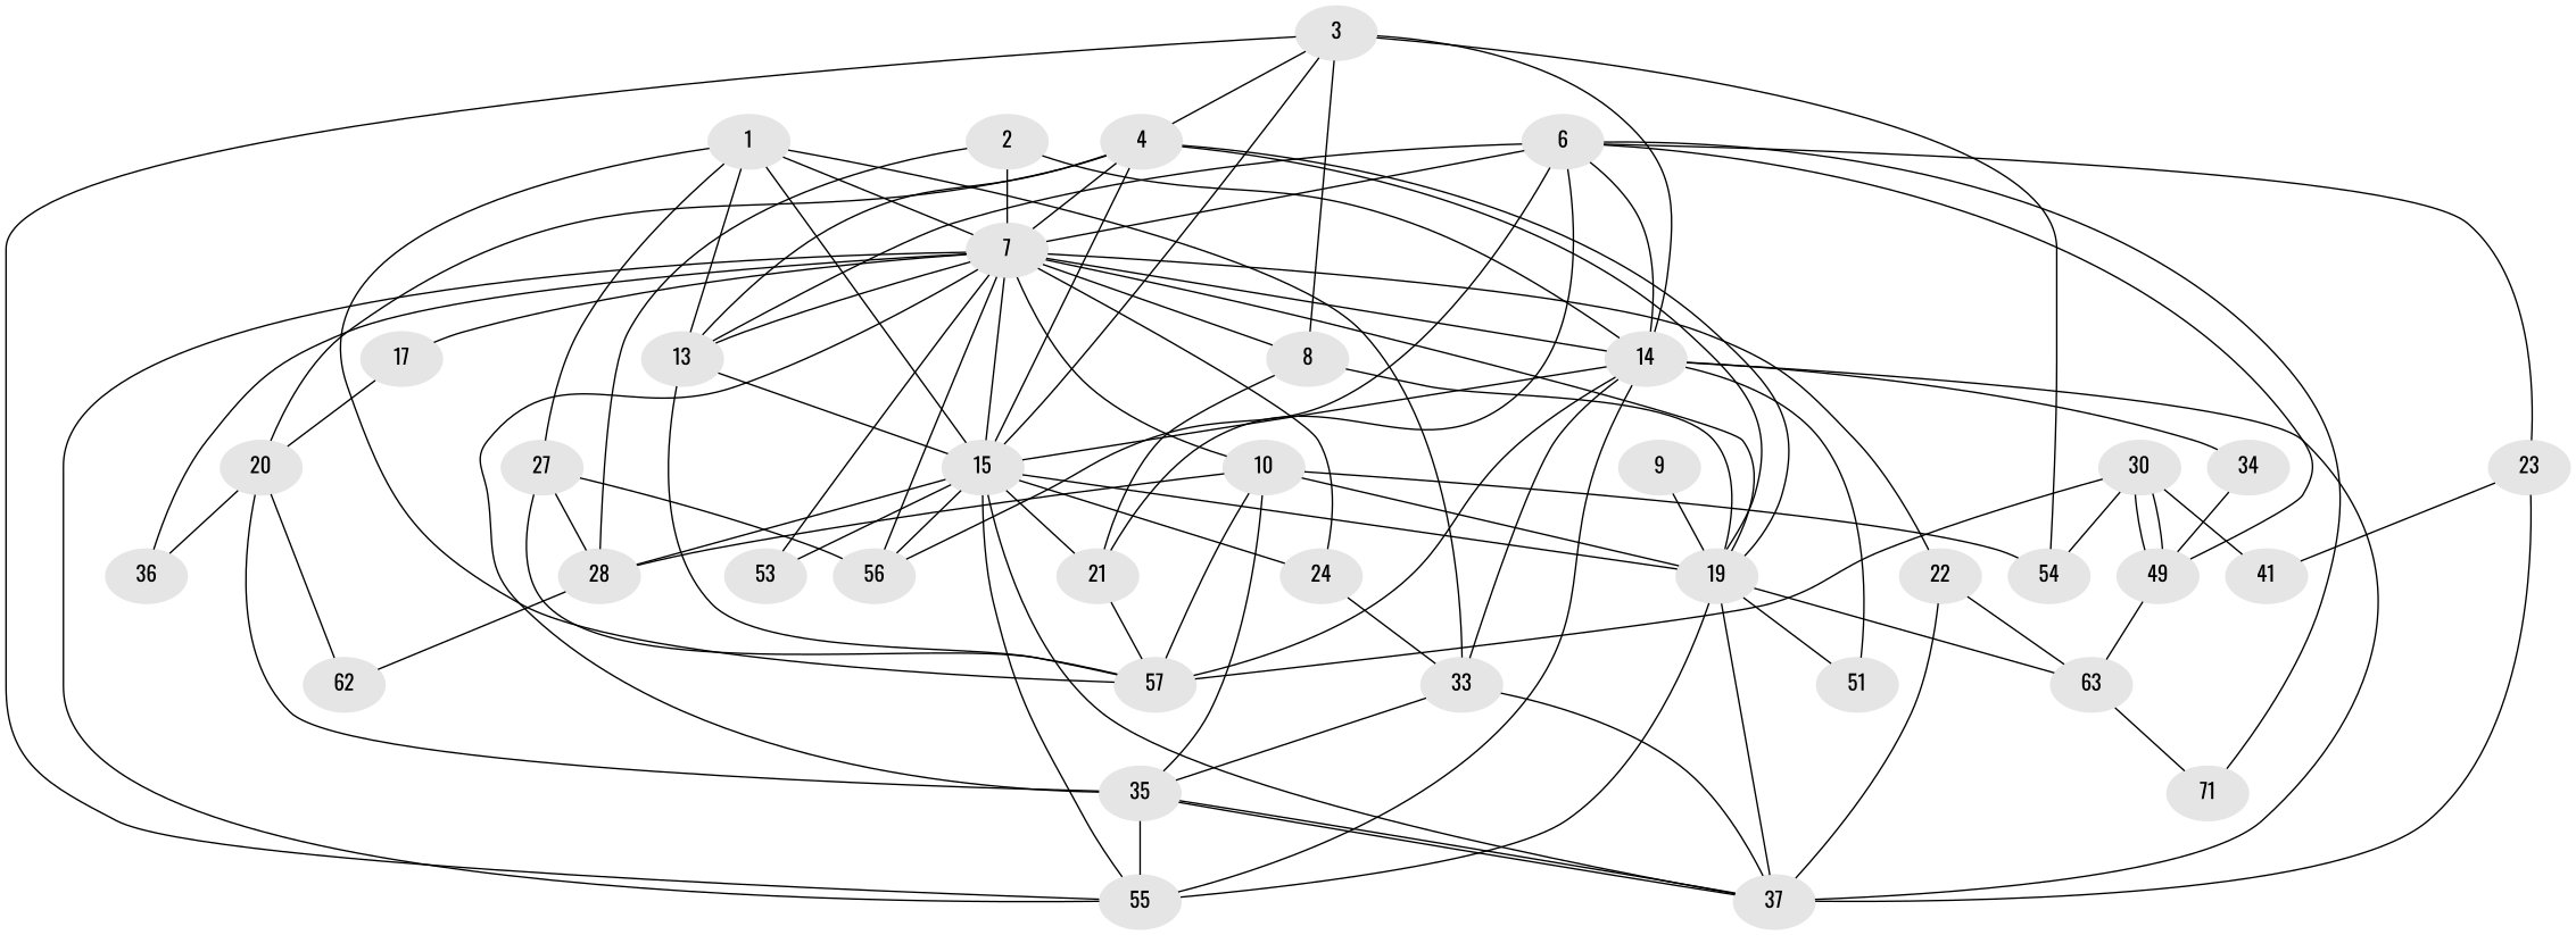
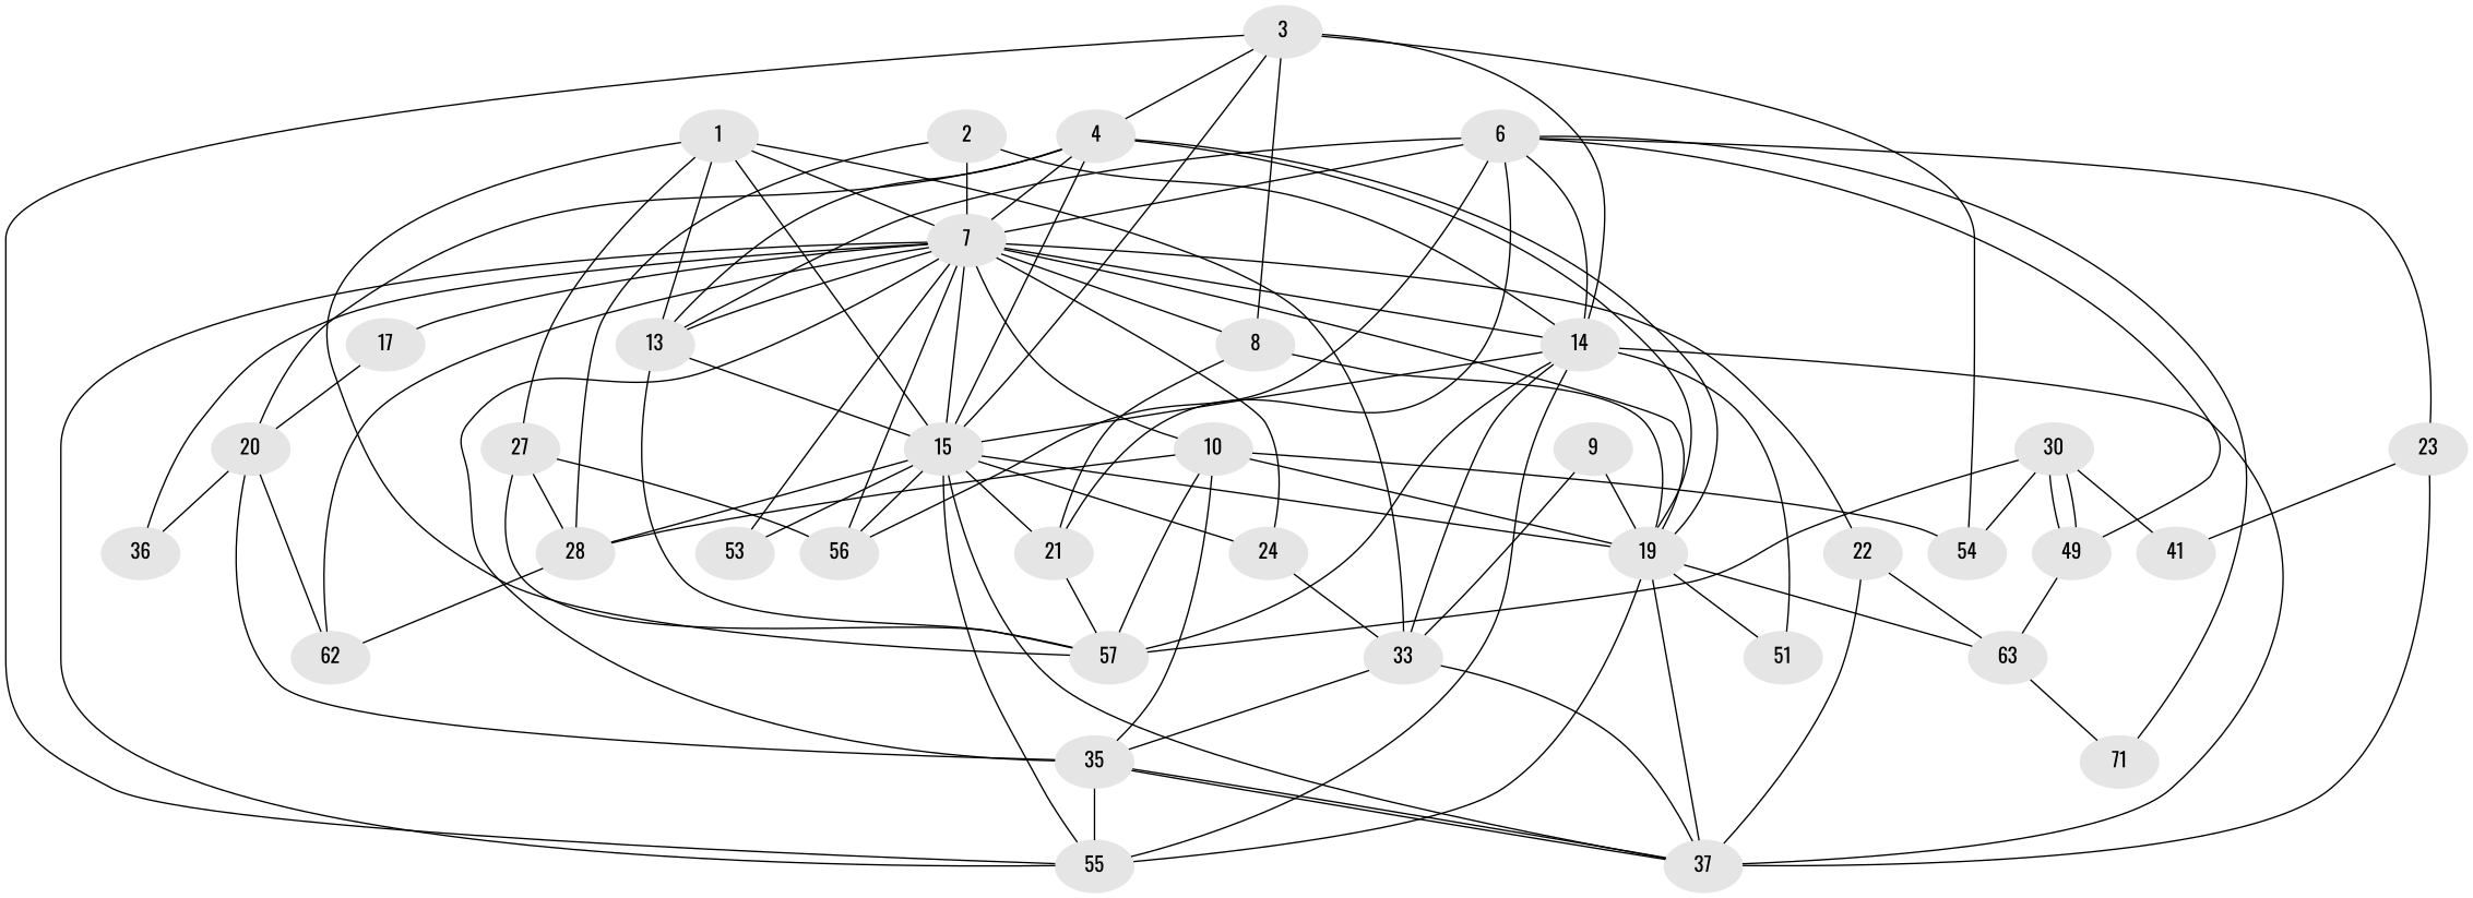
  graph {
    fontname=Oswald
    node [color=gray90 fontname=Oswald style=filled]
    edge [fontname=Oswald]
    1 [super="+47+5"]
    7 [super="+43"]
    13 [super="+73+74"]
    15 [super="+18"]
    27
    33 [super="+42"]
    57 [super="+65"]
    14 [super="+50+29+61"]
    8
    55 [super="+67"]
    19 [super="+46+25"]
    56
    10 [super="+16"]
    17
    22 [super="+54"]
    24
    35 [super="+39"]
    36
    53
    62
    28
    21 [super="+40"]
    37 [super="+60"]
    2
-   34
    51
    3 [super="+70"]
    4 [super="+11"]
    n29 [label=54]
    20
    63
    6 [super="+12+26"]
    23
    49
    71
    41
    9
    30 [super="+72"]
    1 -- 7
    1 -- 13
    1 -- 15
    1 -- 27
    1 -- 33
    1 -- 57
    7 -- 13 [weight=2]
    7 -- 15 [weight=2]
    7 -- 14
    7 -- 8
    7 -- 55
    7 -- 19
    7 -- 56
    7 -- 10 [weight=2]
    7 -- 17
    7 -- 22
    7 -- 24
    7 -- 35 [weight=2]
    7 -- 36
    7 -- 53
+   7 -- 62
    13 -- 15
    13 -- 57
    15 -- 55 [weight=2]
    15 -- 19
    15 -- 56
    15 -- 24
    15 -- 53
    15 -- 28
    15 -- 21
    15 -- 37
    27 -- 57
    27 -- 56
    27 -- 28
    33 -- 35
    33 -- 37
    14 -- 15
    14 -- 33
    14 -- 57
    14 -- 55 [weight=2]
    14 -- 37 [weight=2]
-   14 -- 34
    14 -- 51
    8 -- 19
    8 -- 21
    19 -- 55
    19 -- 37
    19 -- 51
    19 -- 63
    10 -- 57
    10 -- 19
    10 -- 35
    10 -- 28
    10 -- n29
    17 -- 20
    22 -- 37
    22 -- 63
    24 -- 33
    35 -- 55 [weight=2]
    35 -- 37
    35 -- 37
    28 -- 62
    21 -- 57
    2 -- 7
    2 -- 14
    2 -- 28
-   34 -- 49
    3 -- 15
    3 -- 14
    3 -- 8
    3 -- 55
    3 -- 4
    3 -- n29
    4 -- 7
    4 -- 13
    4 -- 15
    4 -- 19
    4 -- 19
    4 -- 20
    20 -- 35
    20 -- 36
    20 -- 62
    63 -- 71
    6 -- 7 [weight=2]
    6 -- 13
    6 -- 14
    6 -- 56
    6 -- 21
    6 -- 23
    6 -- 49
    6 -- 71
    23 -- 37
    23 -- 41
    49 -- 63
+   9 -- 33
    9 -- 19
    30 -- 57
    30 -- n29
    30 -- 49
    30 -- 49
    30 -- 41
  }
